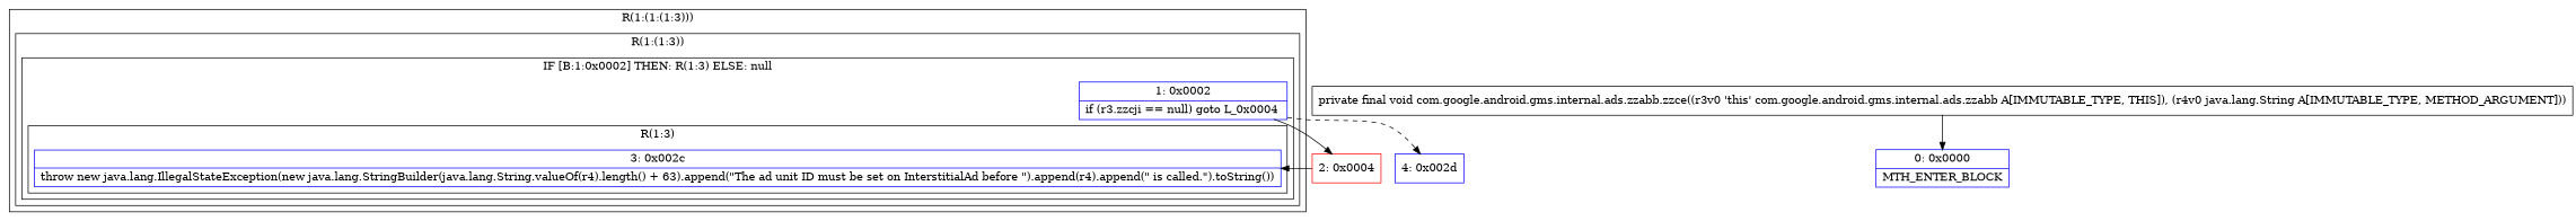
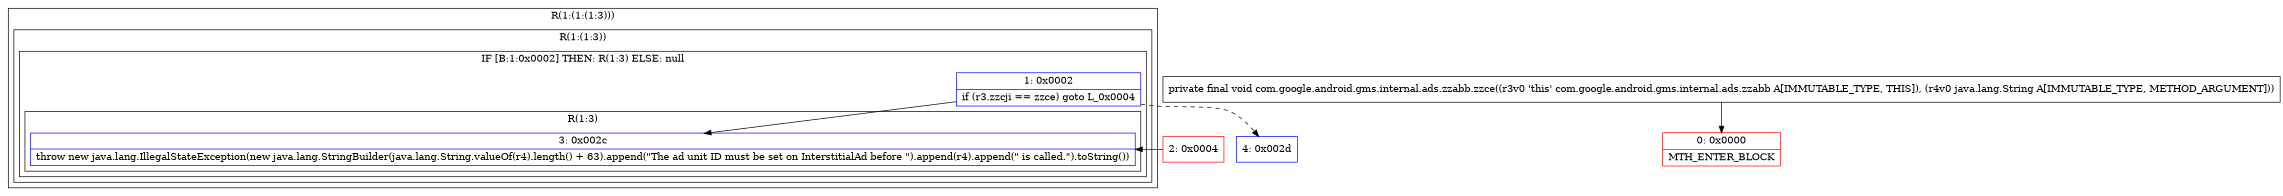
  digraph {
    node [color=blue shape=record]
    n1 [label="{3\:\ 0x002c|throw new java.lang.IllegalStateException(new java.lang.StringBuilder(java.lang.String.valueOf(r4).length() + 63).append(\"The ad unit ID must be set on InterstitialAd before \").append(r4).append(\" is called.\").toString())\l}"]
-   n2 [label="{1\:\ 0x0002|if (r3.zzcji == null) goto L_0x0004\l}"]
+   n2 [label="{1\:\ 0x0002|if (r3.zzcji == zzce) goto L_0x0004\l}"]
    n3 [color=red label="{2\:\ 0x0004}"]
    n4 [label="{4\:\ 0x002d}"]
-   n5 [label="{0\:\ 0x0000|MTH_ENTER_BLOCK\l}"]
+   n5 [color=red label="{0\:\ 0x0000|MTH_ENTER_BLOCK\l}"]
    n6 [label="{private final void com.google.android.gms.internal.ads.zzabb.zzce((r3v0 'this' com.google.android.gms.internal.ads.zzabb A[IMMUTABLE_TYPE, THIS]), (r4v0 java.lang.String A[IMMUTABLE_TYPE, METHOD_ARGUMENT])) }" color=""]
    subgraph cluster_1 {
      label="R(1:(1:(1:3)))"
      subgraph cluster_2 {
        label="R(1:(1:3))"
        subgraph cluster_3 {
          label="IF [B:1:0x0002] THEN: R(1:3) ELSE: null"
          n2
          subgraph cluster_4 {
            label="R(1:3)"
            n1
          }
        }
      }
    }
-   n2 -> n3
+   n2 -> n1
    n2 -> n4 [style=dashed]
    n3 -> n1
    n6 -> n5
  }
